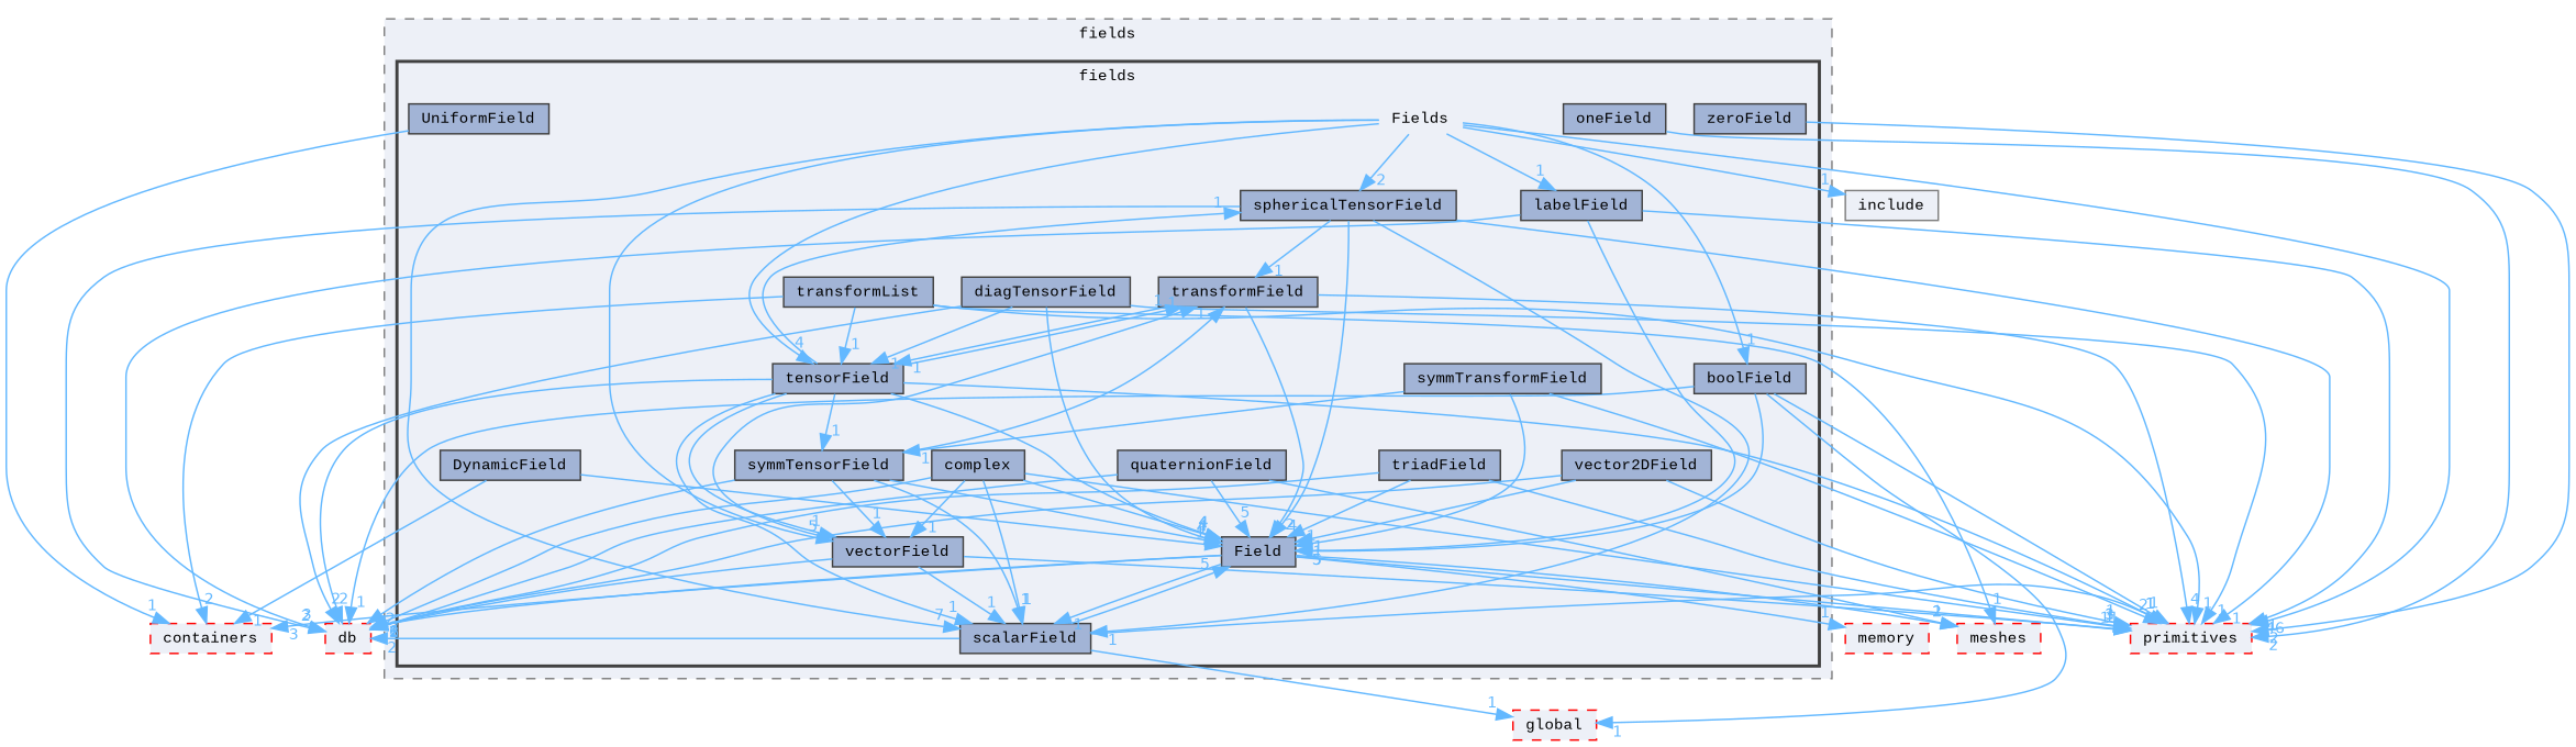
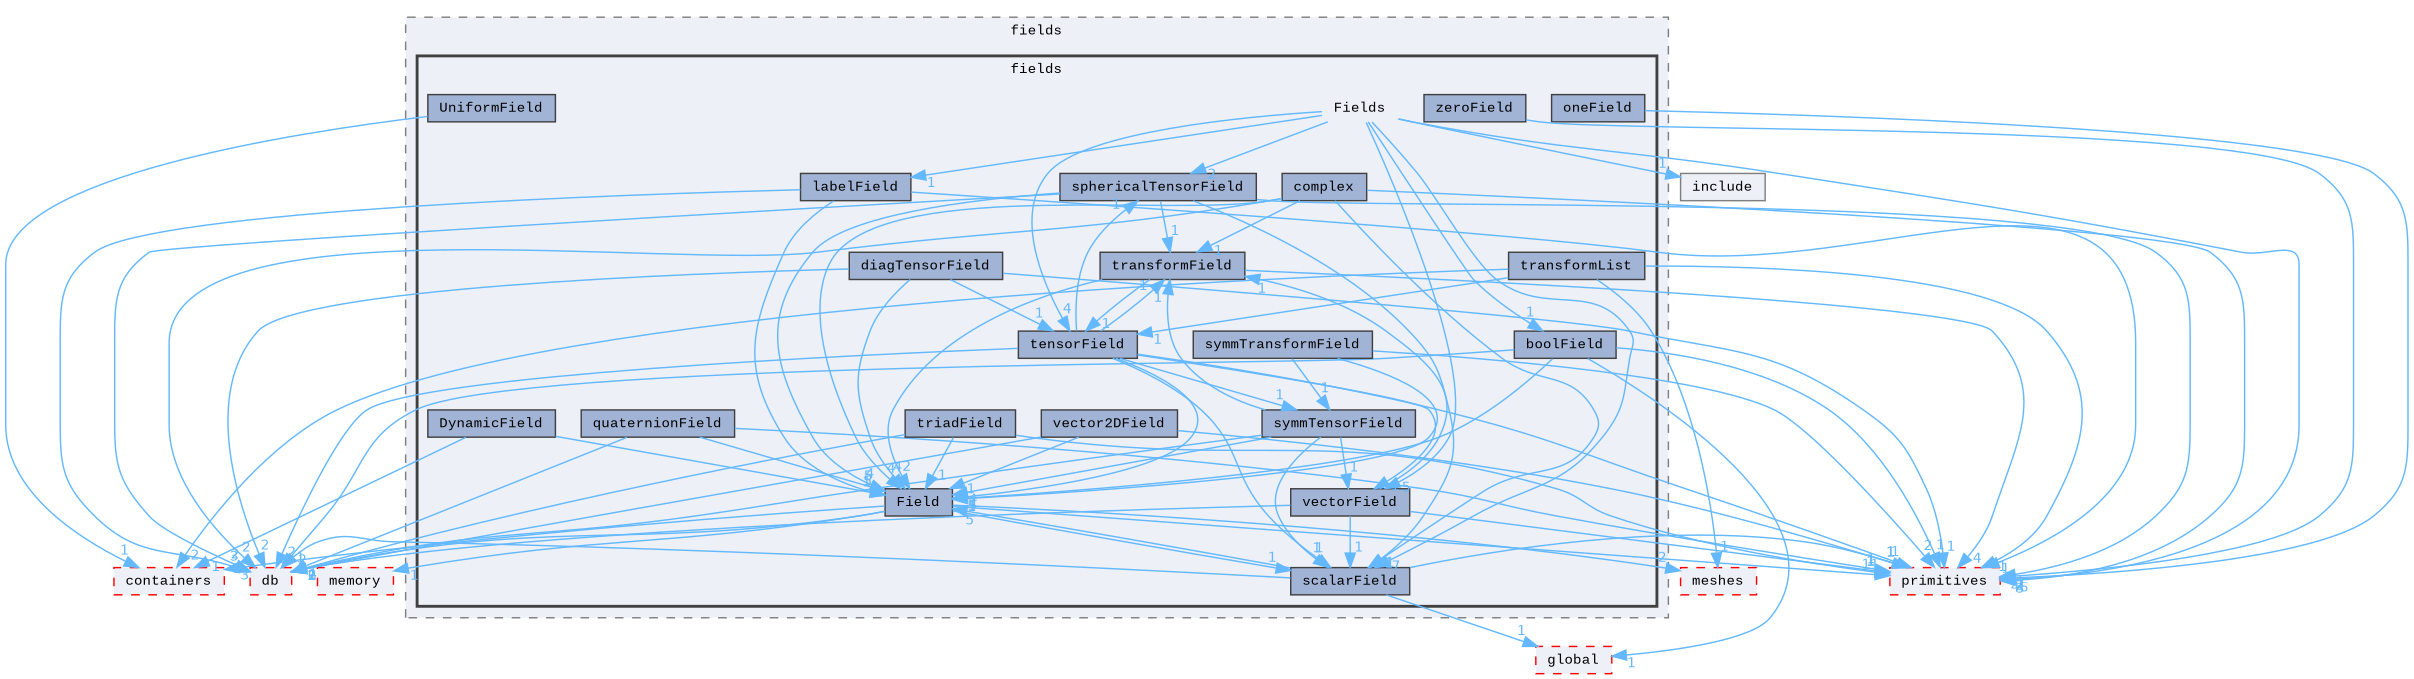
  digraph {
    compound=true
    fontname="Liberation Mono"
    node [fontname="Liberation Mono" fontsize=10 shape=box color=grey25 fillcolor="#a2b4d6" style=filled]
    edge [color=steelblue1 fontcolor=steelblue1 fontname="Liberation Mono" fontsize=10 headlabel=1 labeldistance=1.5 labelfontname=Helvetica labelfontsize=10]
    n1 [height=0.2 label=Fields shape=plaintext width=0.4 color="" fillcolor="" style=""]
    n2 [height=0.2 label=boolField width=0.4]
    n3 [height=0.2 label=complex width=0.4]
    n4 [height=0.2 label=diagTensorField width=0.4]
    n5 [height=0.2 label=DynamicField width=0.4]
    n6 [height=0.2 label=Field width=0.4]
    n7 [height=0.2 label=labelField width=0.4]
    n8 [height=0.2 label=oneField width=0.4]
    n9 [height=0.2 label=quaternionField width=0.4]
    n10 [height=0.2 label=scalarField width=0.4]
    n11 [height=0.2 label=sphericalTensorField width=0.4]
    n12 [height=0.2 label=symmTensorField width=0.4]
    n13 [height=0.2 label=symmTransformField width=0.4]
    n14 [height=0.2 label=tensorField width=0.4]
    n15 [height=0.2 label=transformField width=0.4]
    n16 [height=0.2 label=transformList width=0.4]
    n17 [height=0.2 label=triadField width=0.4]
    n18 [height=0.2 label=UniformField width=0.4]
    n19 [height=0.2 label=vector2DField width=0.4]
    n20 [height=0.2 label=vectorField width=0.4]
    n21 [height=0.2 label=zeroField width=0.4]
    n22 [color=red fillcolor="#edf0f7" height=0.2 label=primitives style="filled,dashed" width=0.4]
    n23 [color=grey50 fillcolor="#edf0f7" height=0.2 label=include width=0.4]
    n24 [color=red fillcolor="#edf0f7" height=0.2 label=db style="filled,dashed" width=0.4]
    n25 [color=red fillcolor="#edf0f7" height=0.2 label=global style="filled,dashed" width=0.4]
    n26 [color=red fillcolor="#edf0f7" height=0.2 label=containers style="filled,dashed" width=0.4]
    n27 [color=red fillcolor="#edf0f7" height=0.2 label=memory style="filled,dashed" width=0.4]
    n28 [color=red fillcolor="#edf0f7" height=0.2 label=meshes style="filled,dashed" width=0.4]
    subgraph cluster_1 {
      bgcolor="#edf0f7"
      fontsize=10
      label=fields
      pencolor=grey50
      style="filled,dashed"
      subgraph cluster_2 {
        bgcolor="#edf0f7"
        fontsize=10
        label=fields
        pencolor=grey25
        style="filled,bold"
        n1
        n2
        n3
        n4
        n5
        n6
        n7
        n8
        n9
        n10
        n11
        n12
        n13
        n14
        n15
        n16
        n17
        n18
        n19
        n20
        n21
      }
    }
    n1 -> n2
    n1 -> n7
    n1 -> n10 [headlabel=7]
    n1 -> n11 [headlabel=2]
    n1 -> n14 [headlabel=4]
    n1 -> n20 [headlabel=5]
    n1 -> n22 [headlabel=46]
    n1 -> n23
    n2 -> n6 [headlabel=5]
    n2 -> n22
    n2 -> n24
    n2 -> n25
    n3 -> n6 [headlabel=4]
    n3 -> n10
-   n3 -> n20
+   n3 -> n15
    n3 -> n22 [headlabel=3]
    n3 -> n24 [headlabel=2]
    n4 -> n6 [headlabel=4]
    n4 -> n14
    n4 -> n22
    n4 -> n24 [headlabel=2]
    n5 -> n6
    n5 -> n26
    n6 -> n10
    n6 -> n22 [headlabel=11]
    n6 -> n24 [headlabel=6]
    n6 -> n26 [headlabel=3]
    n6 -> n27
    n6 -> n28 [headlabel=2]
    n7 -> n6 [headlabel=5]
    n7 -> n22
    n7 -> n24 [headlabel=3]
    n8 -> n22 [headlabel=2]
    n9 -> n6 [headlabel=5]
-   n9 -> n28
+   n9 -> n22
    n9 -> n24
    n10 -> n6 [headlabel=5]
    n10 -> n22
    n10 -> n24 [headlabel=2]
    n10 -> n25
    n11 -> n6 [headlabel=4]
    n11 -> n10
    n11 -> n15
    n11 -> n22
    n11 -> n24 [headlabel=2]
    n12 -> n6 [headlabel=4]
    n12 -> n10
    n12 -> n15
    n12 -> n20
    n12 -> n24 [headlabel=2]
    n13 -> n6
    n13 -> n12
    n13 -> n22 [headlabel=2]
    n14 -> n6 [headlabel=4]
    n14 -> n10
    n14 -> n11
    n14 -> n12
    n14 -> n15
    n14 -> n20
    n14 -> n22
    n14 -> n24 [headlabel=2]
    n15 -> n6 [headlabel=2]
    n15 -> n14
    n15 -> n22 [headlabel=4]
    n16 -> n14
    n16 -> n22
    n16 -> n26 [headlabel=2]
    n16 -> n28
    n17 -> n6
    n17 -> n22
    n17 -> n24
    n18 -> n26
    n19 -> n6
    n19 -> n22
    n19 -> n24 [headlabel=2]
    n20 -> n10
    n20 -> n15
    n20 -> n22
    n20 -> n24 [headlabel=2]
    n21 -> n22 [headlabel=2]
  }
